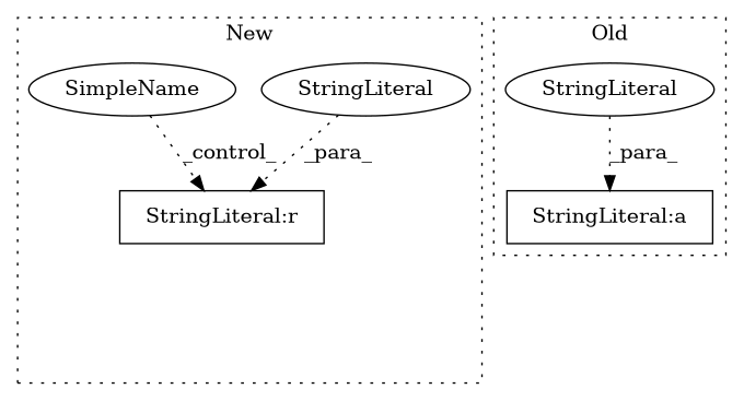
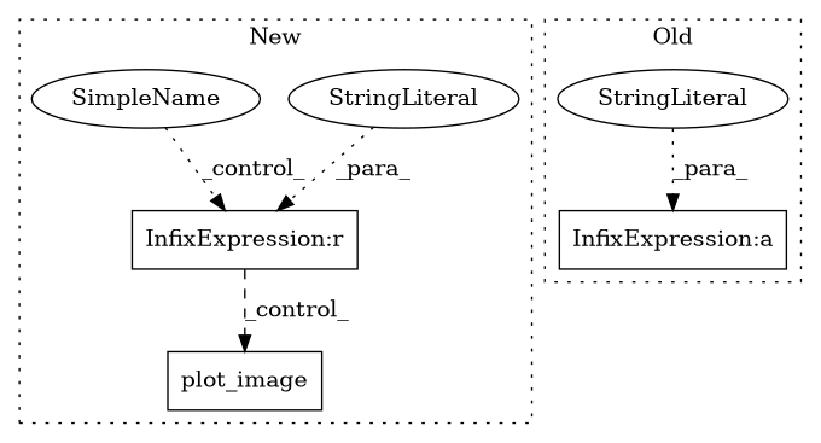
  digraph {
    node [a=27 shape=box]
    edge [style=dotted]
-   n2 [l=4 label="StringLiteral:r" s=4511]
+   n1 [a=32 l="11,1" label=plot_image s="5468,5483"]
+   n2 [l=4 label="InfixExpression:r" s=4511]
    n3 [a=45 l=6 label=StringLiteral s=4515 shape=ellipse]
    n4 [a=42 l=5 label=SimpleName s=4506 shape=ellipse]
-   n5 [l=3 label="StringLiteral:a" s=7397]
+   n5 [l=3 label="InfixExpression:a" s=7397]
    n6 [a=45 l=29 label=StringLiteral s=7400 shape=ellipse]
    subgraph cluster_1 {
      label=New
      style=dotted
+     n1
      n2
      n3
      n4
    }
    subgraph cluster_2 {
      label=Old
      style=dotted
      n5
      n6
    }
+   n2 -> n1 [label=_control_ style=dashed]
    n3 -> n2 [label=_para_]
    n4 -> n2 [label=_control_]
    n6 -> n5 [label=_para_]
  }
